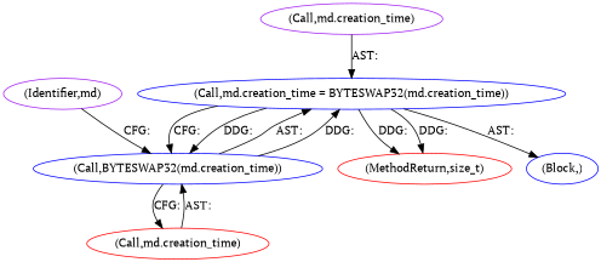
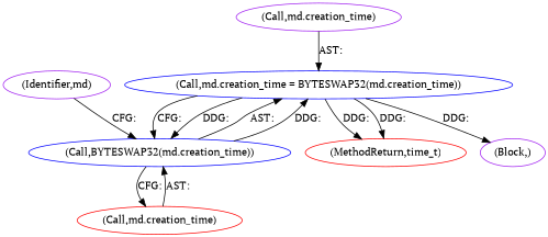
  digraph {
    fontname="PT Serif"
    node [color=purple fontname="PT Serif"]
    edge [fontname="PT Serif"]
    n1 [color=blue label="(Call,md.creation_time = BYTESWAP32(md.creation_time))"]
    n2 [color=blue label="(Call,BYTESWAP32(md.creation_time))"]
-   n3 [color=red label="(MethodReturn,size_t)"]
-   n4 [color=blue label="(Block,)"]
+   n3 [color=red label="(MethodReturn,time_t)"]
+   n4 [label="(Block,)"]
    n5 [color=red label="(Call,md.creation_time)"]
    n6 [label="(Call,md.creation_time)"]
    n7 [label="(Identifier,md)"]
    n1 -> n2 [label="CFG: "]
    n1 -> n2 [label="DDG: "]
    n1 -> n3 [label="DDG: "]
    n1 -> n3 [label="DDG: "]
-   n1 -> n4 [label="AST: "]
+   n1 -> n4 [label="DDG: "]
    n2 -> n1 [label="AST: "]
    n2 -> n1 [label="DDG: "]
    n2 -> n5 [label="CFG: "]
    n5 -> n2 [label="AST: "]
    n6 -> n1 [label="AST: "]
    n7 -> n2 [label="CFG: "]
  }
